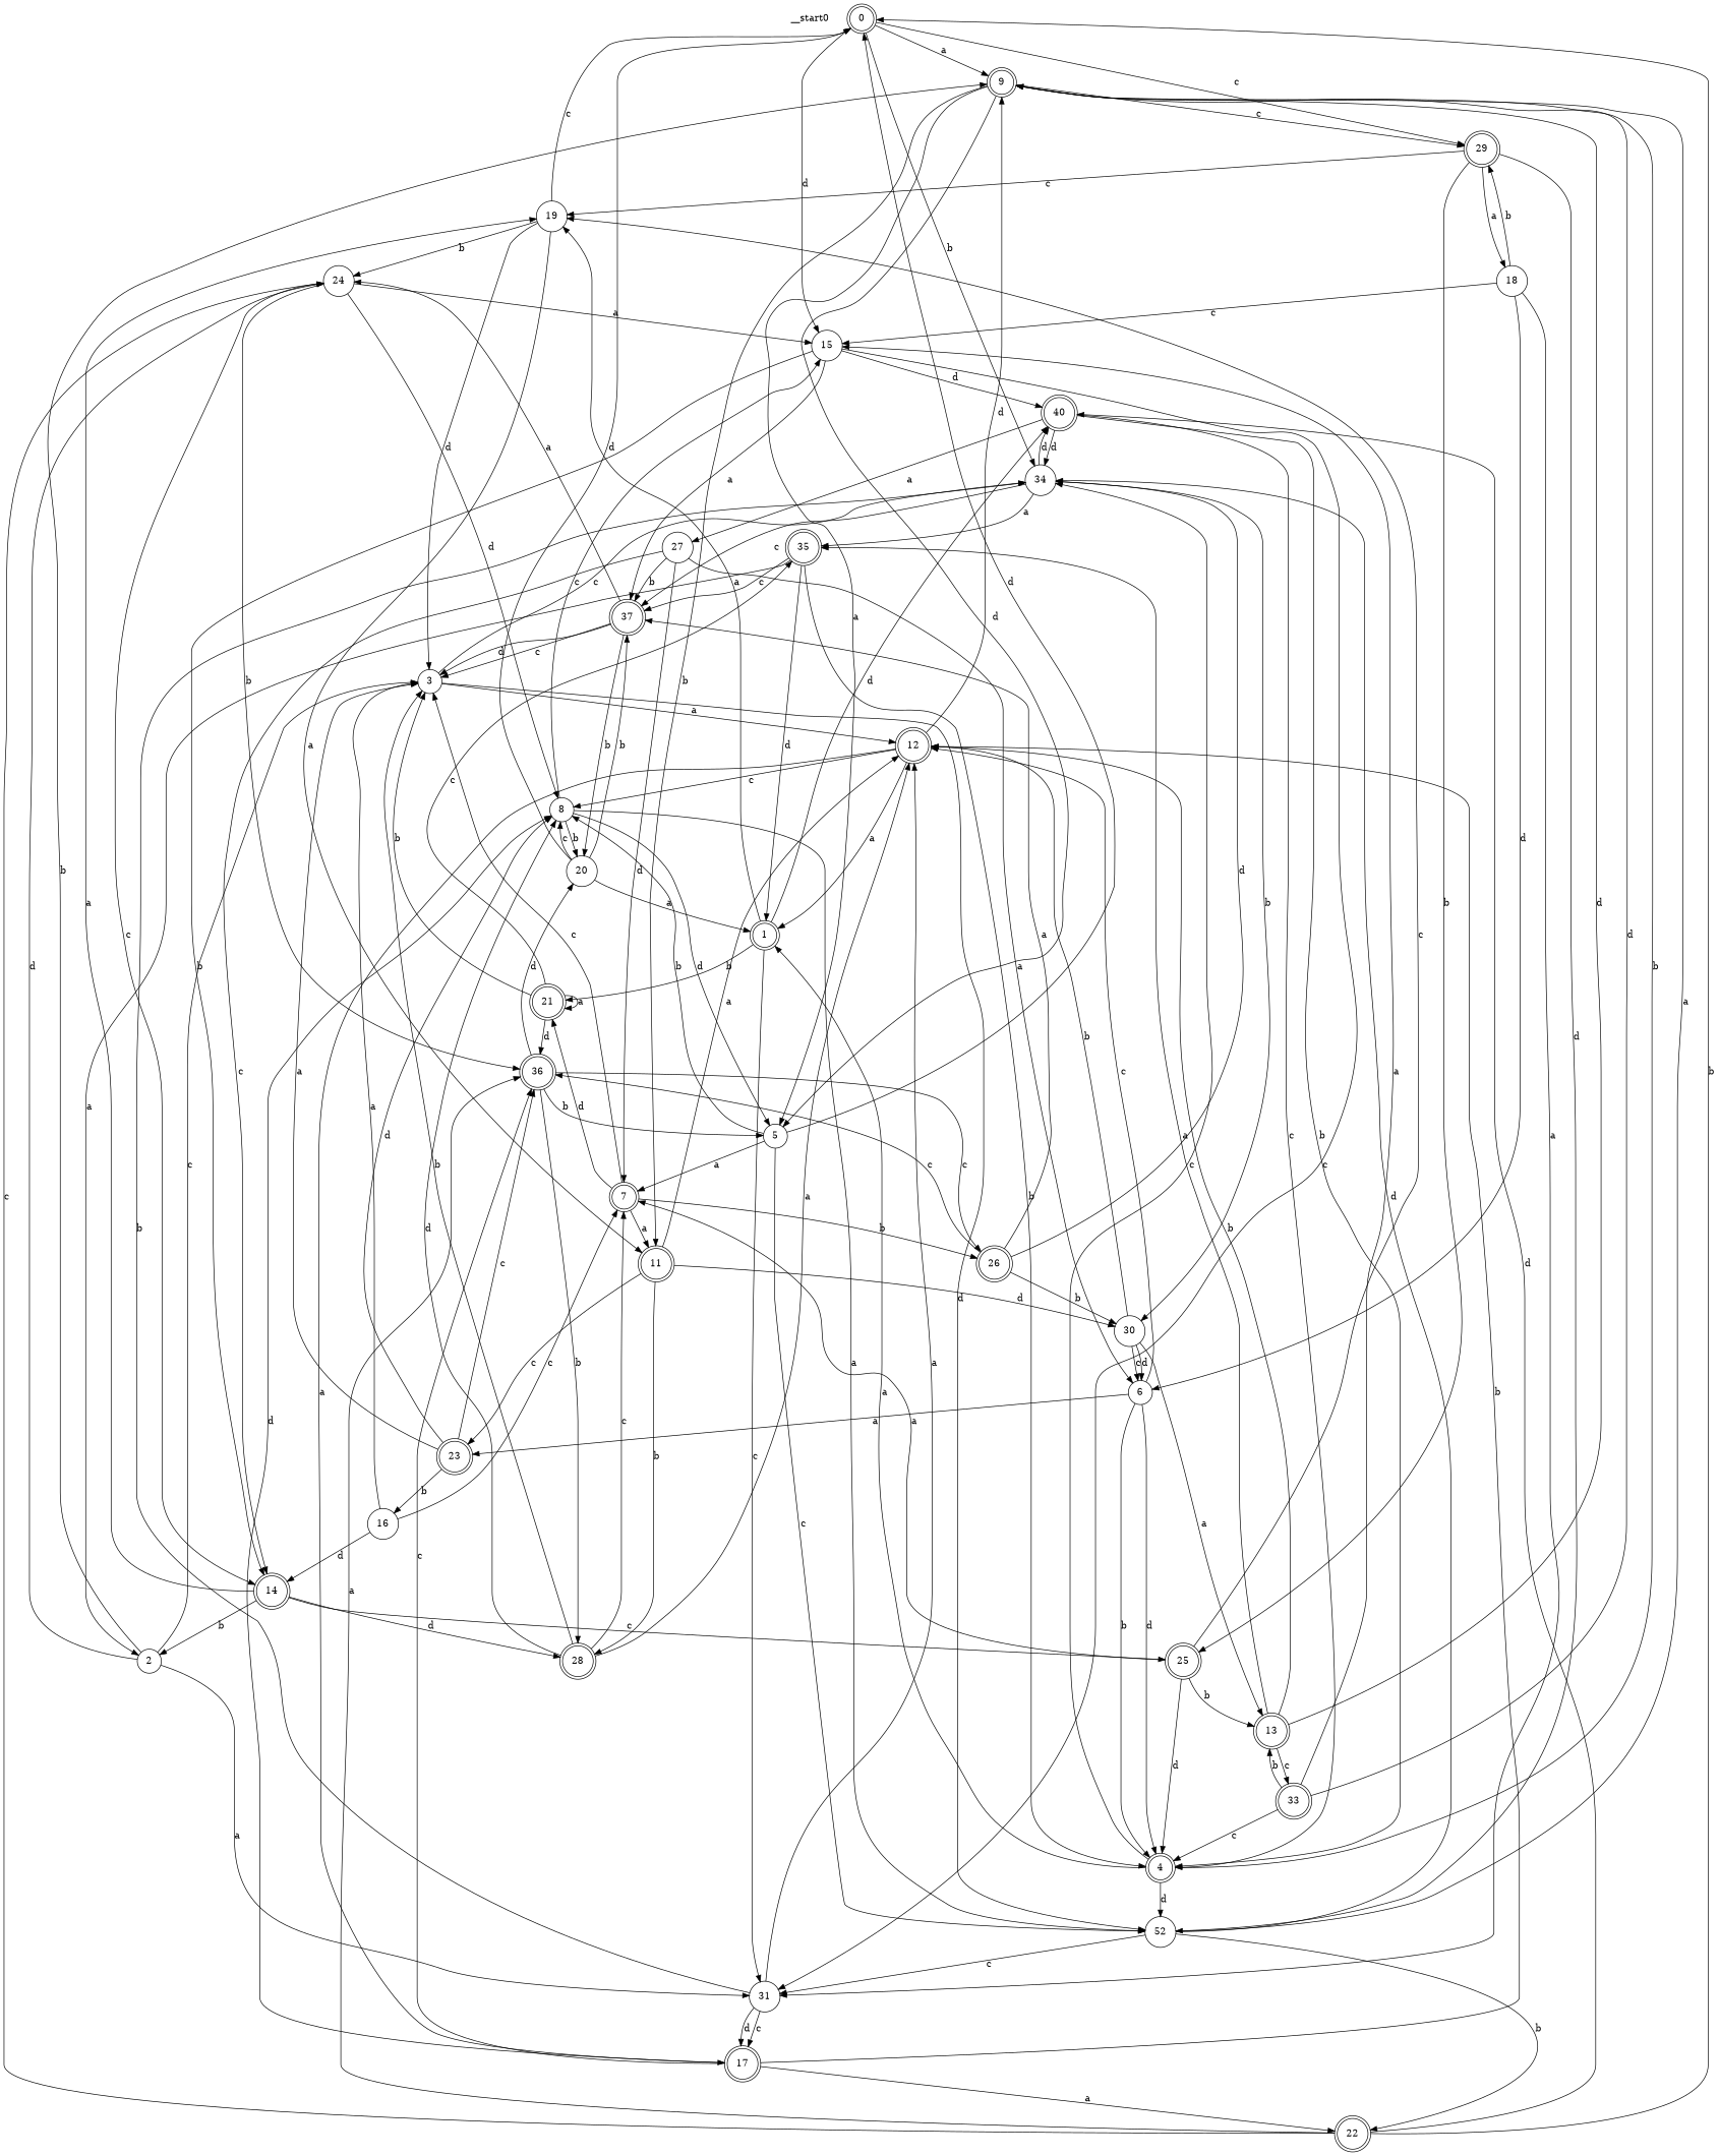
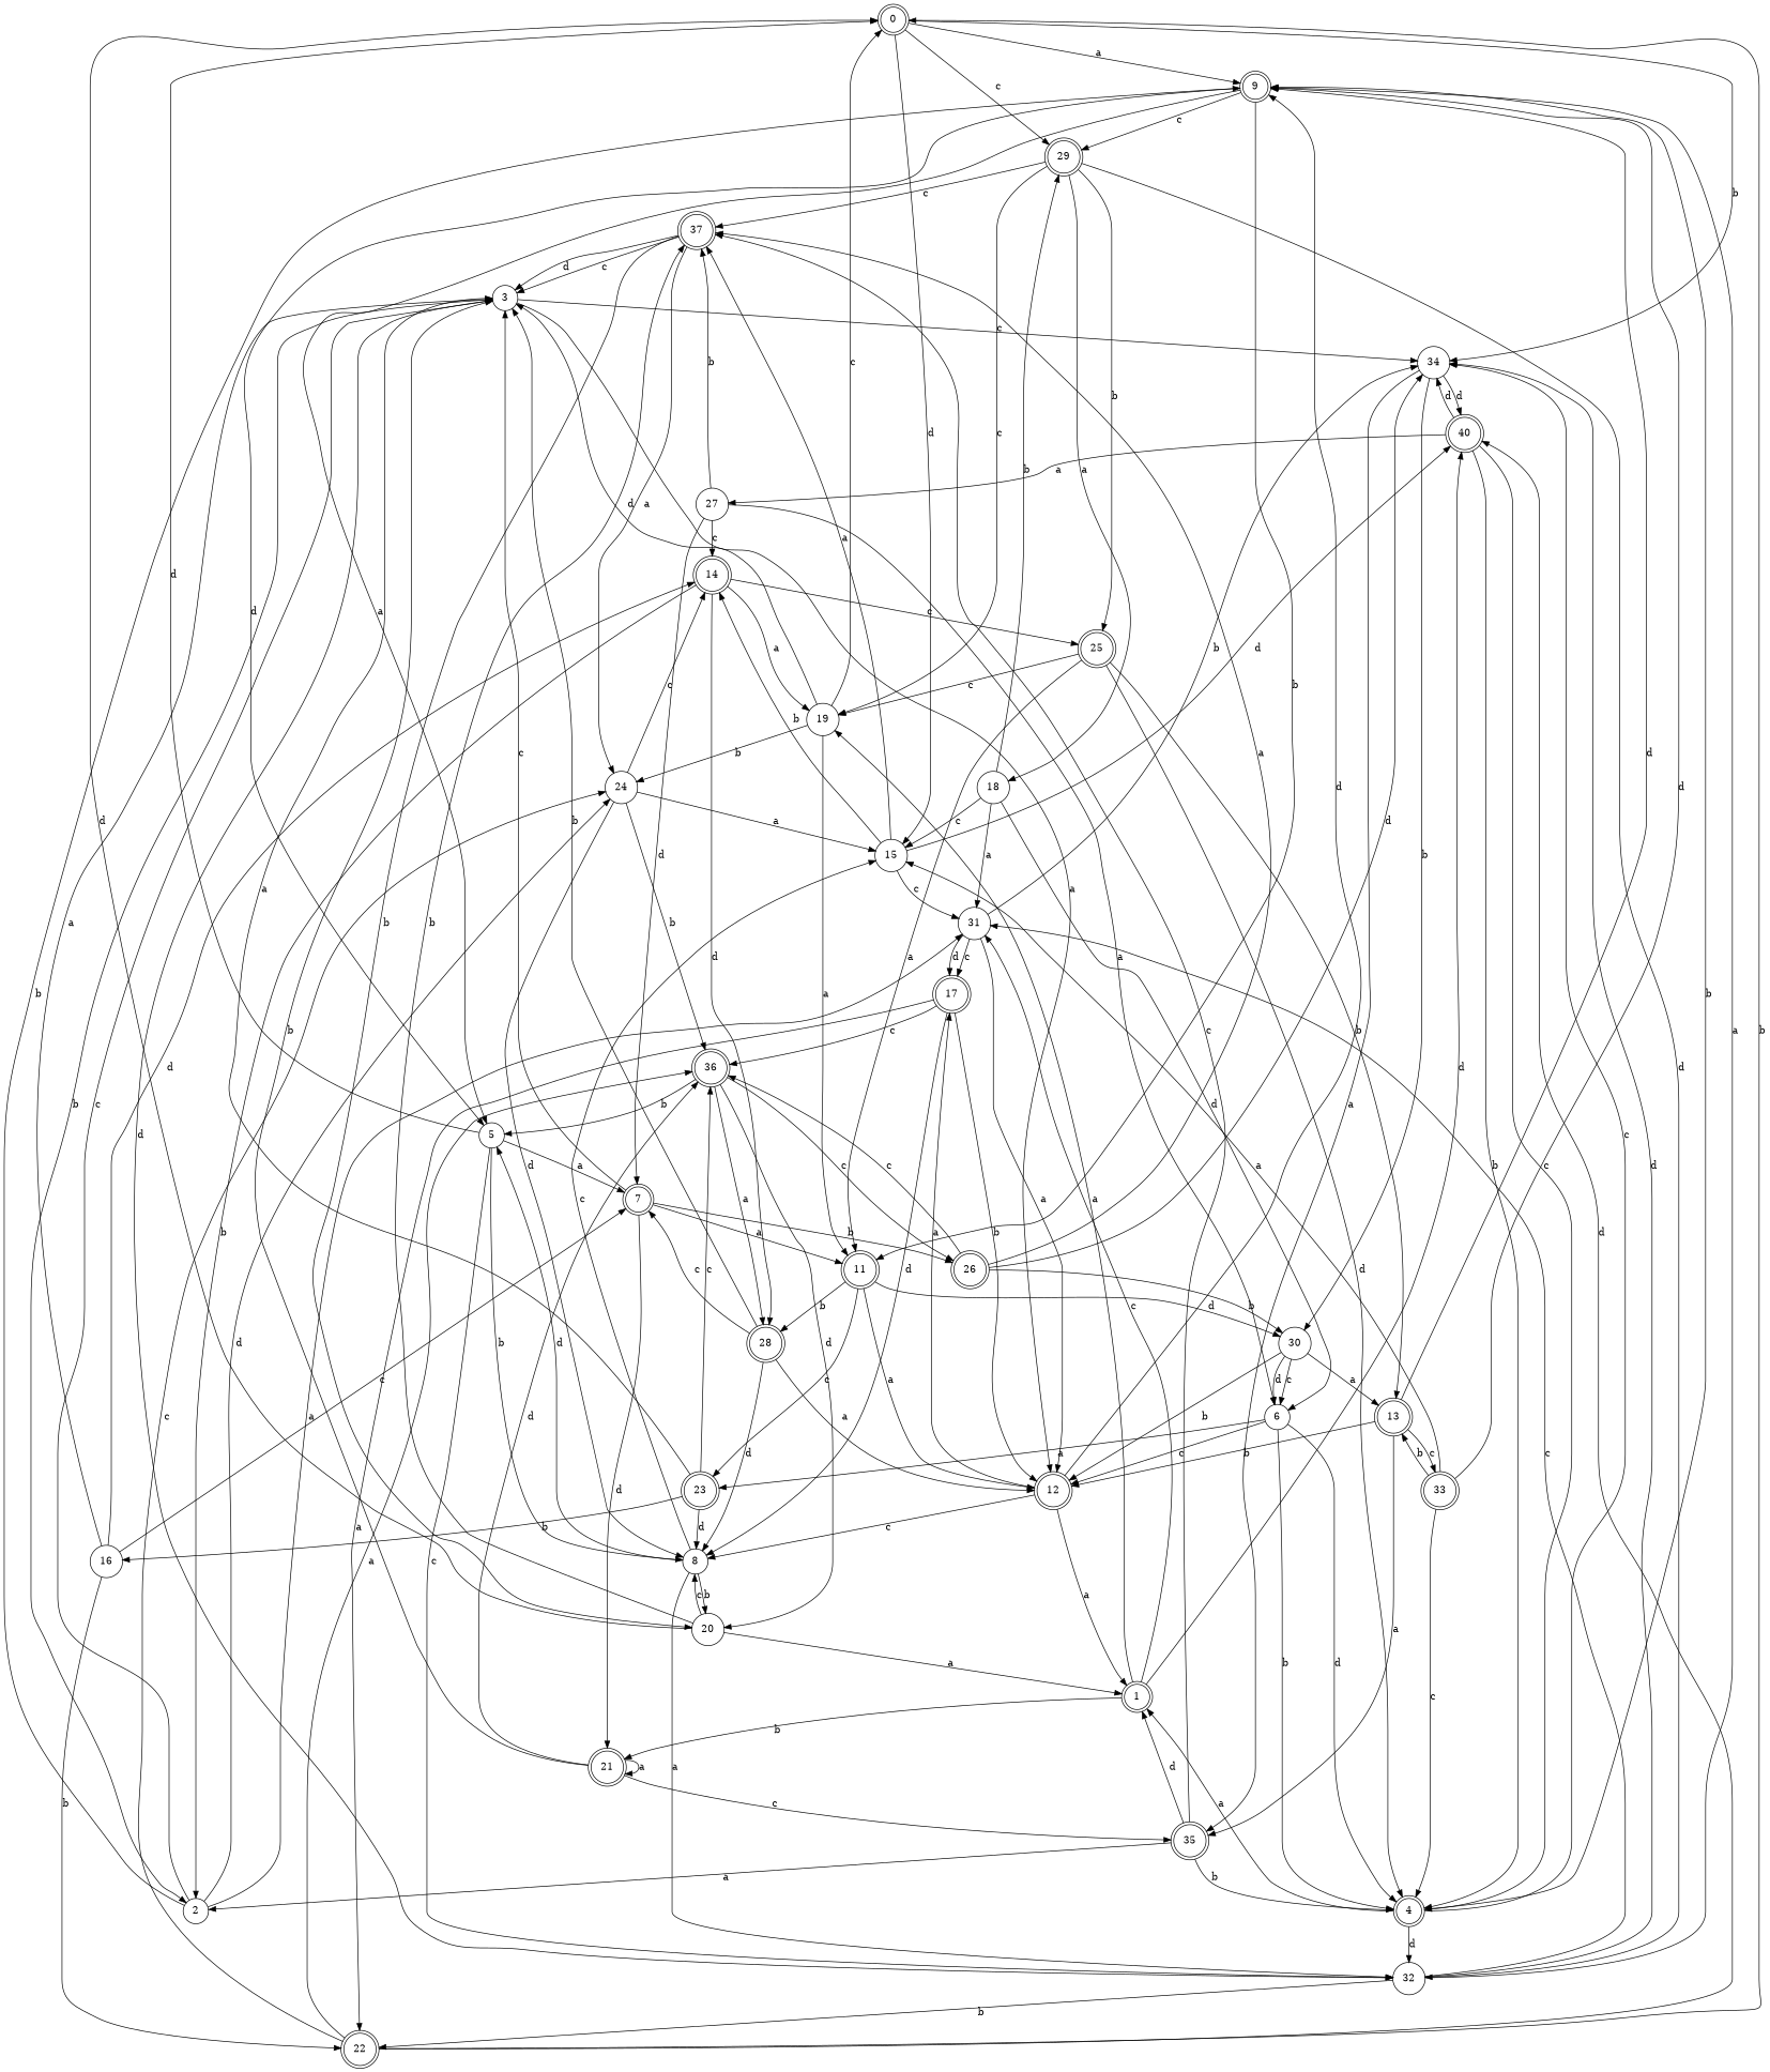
  digraph {
    rankdir=TB
    node [shape=doublecircle color=black fillcolor=white style="rounded,filled"]
-   __start0 [shape=none color="" fillcolor="" style=""]
    n2 [label=0]
    n3 [label=9]
    n4 [label=15 shape=circle style=filled]
    n5 [label=29]
    n6 [label=34 shape=circle style=filled]
    n7 [label=5 shape=circle style=filled]
    n8 [label=11]
    n9 [label=40]
    n10 [label=31 shape=circle style=filled]
    n11 [label=14]
    n12 [label=37]
    n13 [label=19 shape=circle style=filled]
-   n14 [label=52 shape=circle style=filled]
+   n14 [label=32 shape=circle style=filled]
    n15 [label=25]
    n16 [label=18 shape=circle style=filled]
    n17 [label=30 shape=circle style=filled]
    n18 [label=35]
    n19 [label=1]
    n20 [label=21]
    n21 [label=4]
    n22 [label=27 shape=circle style=filled]
    n23 [label=3 shape=circle style=filled]
    n24 [label=24 shape=circle style=filled]
    n25 [label=36]
    n26 [label=12]
    n27 [label=17]
    n28 [label=2 shape=circle style=filled]
    n29 [label=8 shape=circle]
    n30 [label=22]
    n31 [label=7]
    n32 [label=26]
    n33 [label=20 shape=circle style=filled]
    n34 [label=6 shape=circle style=filled]
    n35 [label=23]
    n36 [label=16 shape=circle style=filled]
    n37 [label=28]
    n38 [label=13]
    n39 [label=33]
    n2 -> n3 [label=a]
    n2 -> n4 [label=d]
    n2 -> n5 [label=c]
    n2 -> n6 [label=b]
    n3 -> n5 [label=c]
    n3 -> n7 [label=a]
    n3 -> n7 [label=d]
    n3 -> n8 [label=b]
    n4 -> n9 [label=d]
    n4 -> n10 [label=c]
    n4 -> n11 [label=b]
    n4 -> n12 [label=a]
    n5 -> n13 [label=c]
    n5 -> n14 [label=d]
    n5 -> n15 [label=b]
    n5 -> n16 [label=a]
    n6 -> n9 [label=d]
-   n6 -> n12 [label=c]
+   n5 -> n12 [label=c]
    n6 -> n17 [label=b]
    n6 -> n18 [label=a]
    n7 -> n2 [label=d]
    n7 -> n14 [label=c]
    n7 -> n29 [label=b]
    n7 -> n31 [label=a]
    n8 -> n17 [label=d]
    n8 -> n26 [label=a]
    n8 -> n35 [label=c]
    n8 -> n37 [label=b]
    n9 -> n6 [label=d]
    n9 -> n21 [label=b]
    n9 -> n21 [label=c]
    n9 -> n22 [label=a]
    n10 -> n6 [label=b]
    n10 -> n26 [label=a]
    n10 -> n27 [label=c]
    n10 -> n27 [label=d]
    n11 -> n13 [label=a]
    n11 -> n15 [label=c]
    n11 -> n28 [label=b]
    n11 -> n37 [label=d]
    n12 -> n23 [label=c]
    n12 -> n23 [label=d]
    n12 -> n24 [label=a]
    n12 -> n33 [label=b]
    n13 -> n2 [label=c]
    n13 -> n8 [label=a]
    n13 -> n23 [label=d]
    n13 -> n24 [label=b]
    n14 -> n3 [label=a]
    n14 -> n6 [label=d]
    n14 -> n10 [label=c]
    n14 -> n30 [label=b]
    n15 -> n13 [label=c]
    n15 -> n21 [label=d]
-   n15 -> n31 [label=a]
+   n15 -> n8 [label=a]
    n15 -> n38 [label=b]
    n16 -> n4 [label=c]
    n16 -> n5 [label=b]
    n16 -> n10 [label=a]
    n16 -> n34 [label=d]
    n17 -> n26 [label=b]
    n17 -> n34 [label=c]
    n17 -> n34 [label=d]
    n17 -> n38 [label=a]
    n18 -> n12 [label=c]
    n18 -> n19 [label=d]
    n18 -> n21 [label=b]
    n18 -> n28 [label=a]
    n19 -> n9 [label=d]
    n19 -> n10 [label=c]
    n19 -> n13 [label=a]
    n19 -> n20 [label=b]
    n20 -> n18 [label=c]
    n20 -> n20 [label=a]
    n20 -> n23 [label=b]
    n20 -> n25 [label=d]
    n21 -> n3 [label=b]
    n21 -> n6 [label=c]
    n21 -> n14 [label=d]
    n21 -> n19 [label=a]
    n22 -> n11 [label=c]
    n22 -> n12 [label=b]
    n22 -> n31 [label=d]
    n22 -> n34 [label=a]
    n23 -> n6 [label=c]
    n23 -> n14 [label=d]
    n23 -> n26 [label=a]
+   n23 -> n28 [label=b]
    n24 -> n4 [label=a]
    n24 -> n11 [label=c]
    n24 -> n25 [label=b]
    n24 -> n29 [label=d]
    n25 -> n7 [label=b]
    n25 -> n32 [label=c]
    n25 -> n33 [label=d]
-   n25 -> n37 [label=b]
+   n25 -> n37 [label=a]
    n26 -> n3 [label=d]
    n26 -> n19 [label=a]
    n26 -> n27 [label=a]
    n26 -> n29 [label=c]
    n27 -> n25 [label=c]
    n27 -> n26 [label=b]
    n27 -> n29 [label=d]
    n27 -> n30 [label=a]
    n28 -> n3 [label=b]
    n28 -> n10 [label=a]
    n28 -> n23 [label=c]
    n28 -> n24 [label=d]
    n29 -> n4 [label=c]
    n29 -> n7 [label=d]
    n29 -> n14 [label=a]
    n29 -> n33 [label=b]
    n30 -> n2 [label=b]
    n30 -> n9 [label=d]
    n30 -> n24 [label=c]
    n30 -> n25 [label=a]
    n31 -> n8 [label=a]
    n31 -> n20 [label=d]
    n31 -> n23 [label=c]
    n31 -> n32 [label=b]
    n32 -> n6 [label=d]
    n32 -> n12 [label=a]
    n32 -> n17 [label=b]
    n32 -> n25 [label=c]
    n33 -> n2 [label=d]
    n33 -> n12 [label=b]
    n33 -> n19 [label=a]
    n33 -> n29 [label=c]
    n34 -> n21 [label=b]
    n34 -> n21 [label=d]
    n34 -> n26 [label=c]
    n34 -> n35 [label=a]
    n35 -> n23 [label=a]
    n35 -> n25 [label=c]
    n35 -> n29 [label=d]
    n35 -> n36 [label=b]
    n36 -> n11 [label=d]
    n36 -> n23 [label=a]
+   n36 -> n30 [label=b]
    n36 -> n31 [label=c]
    n37 -> n23 [label=b]
    n37 -> n26 [label=a]
    n37 -> n29 [label=d]
    n37 -> n31 [label=c]
    n38 -> n3 [label=d]
    n38 -> n18 [label=a]
    n38 -> n26 [label=b]
    n38 -> n39 [label=c]
    n39 -> n3 [label=d]
    n39 -> n4 [label=a]
    n39 -> n21 [label=c]
    n39 -> n38 [label=b]
  }
